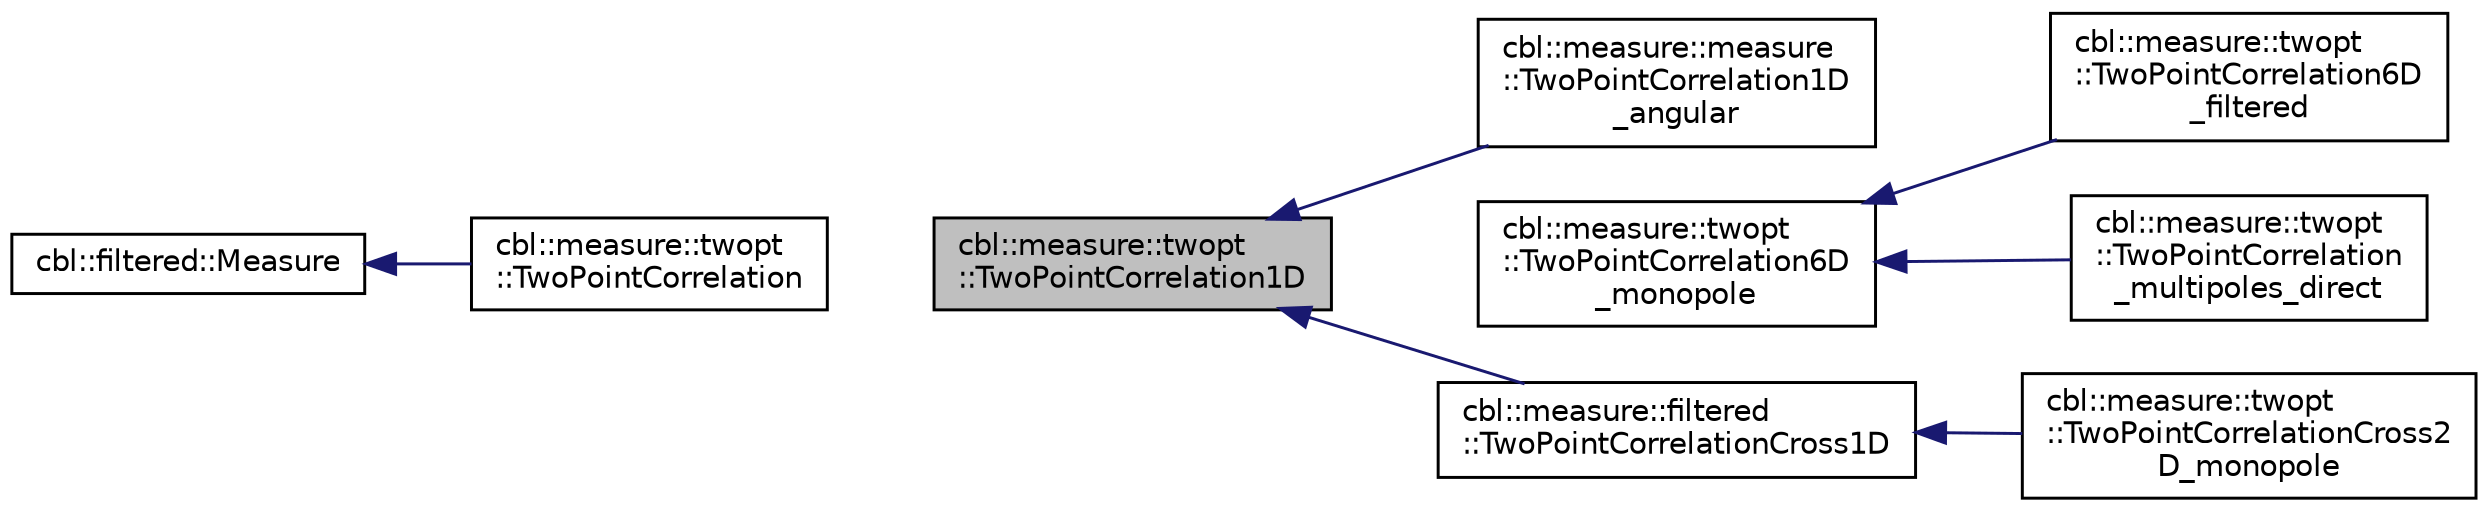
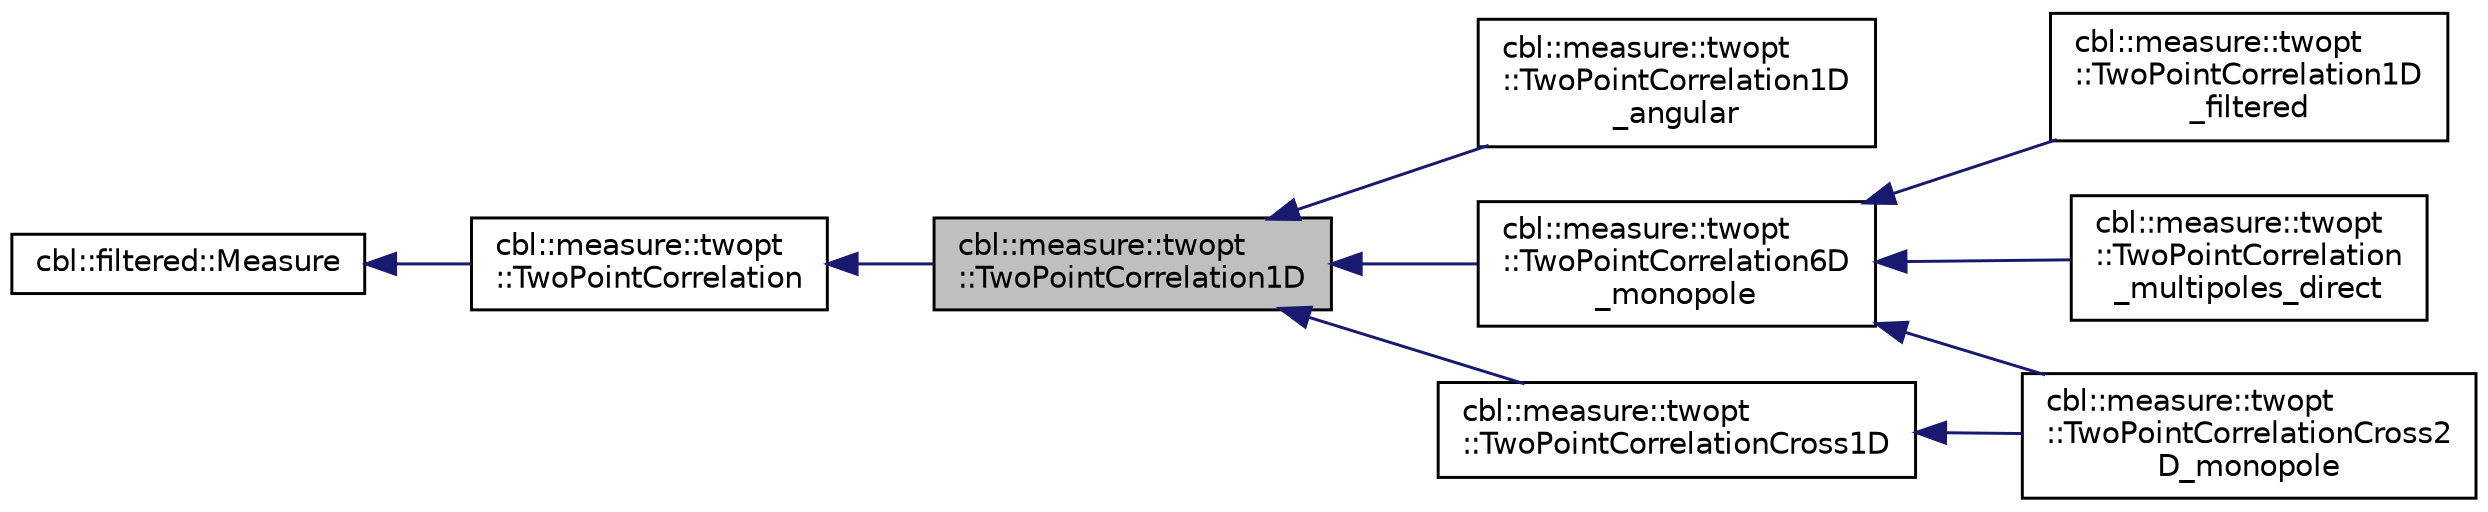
  digraph {
    rankdir=LR
    node [color=black fillcolor=white fontname=Helvetica fontsize=10 shape=record style=filled]
    edge [color=midnightblue dir=back fontname=Helvetica fontsize=10 labelfontname=Helvetica labelfontsize=10 style=solid]
    n1 [fillcolor=grey75 fontcolor=black height=0.2 label="cbl::measure::twopt\l::TwoPointCorrelation1D" width=0.4]
-   n2 [height=0.2 label="cbl::measure::measure\l::TwoPointCorrelation1D\l_angular" width=0.4]
+   n2 [height=0.2 label="cbl::measure::twopt\l::TwoPointCorrelation1D\l_angular" width=0.4]
    n3 [height=0.2 label="cbl::measure::twopt\l::TwoPointCorrelation6D\l_monopole" width=0.4]
-   n4 [height=0.2 label="cbl::measure::filtered\l::TwoPointCorrelationCross1D" width=0.4]
-   n5 [height=0.2 label="cbl::measure::twopt\l::TwoPointCorrelation6D\l_filtered" width=0.4]
+   n4 [height=0.2 label="cbl::measure::twopt\l::TwoPointCorrelationCross1D" width=0.4]
+   n5 [height=0.2 label="cbl::measure::twopt\l::TwoPointCorrelation1D\l_filtered" width=0.4]
    n6 [height=0.2 label="cbl::measure::twopt\l::TwoPointCorrelation\l_multipoles_direct" width=0.4]
    n7 [height=0.2 label="cbl::measure::twopt\l::TwoPointCorrelationCross2\lD_monopole" width=0.4]
    n8 [height=0.2 label="cbl::measure::twopt\l::TwoPointCorrelation" width=0.4]
    n9 [height=0.2 label="cbl::filtered::Measure" width=0.4]
    n1 -> n2
+   n1 -> n3
    n1 -> n4
    n3 -> n5
    n3 -> n6
+   n3 -> n7
    n4 -> n7
+   n8 -> n1
    n9 -> n8
  }
